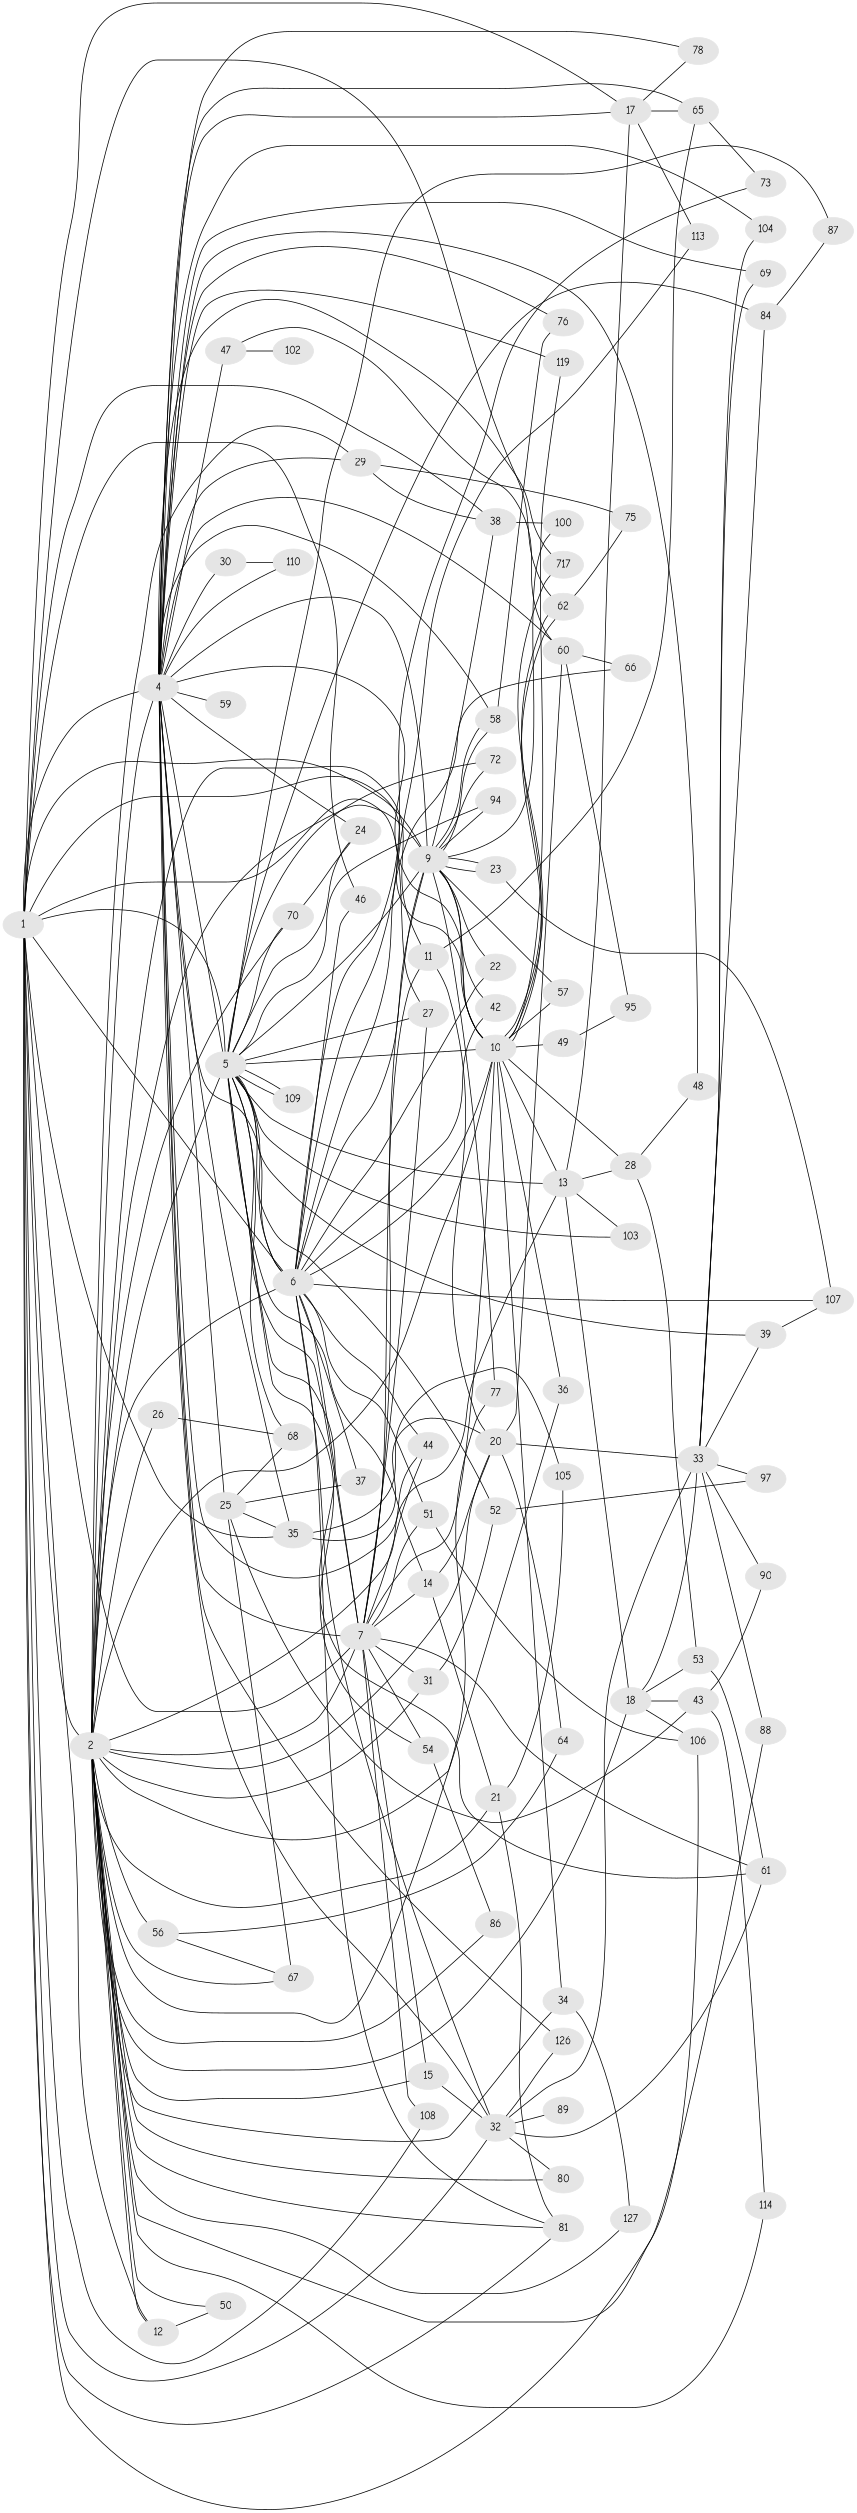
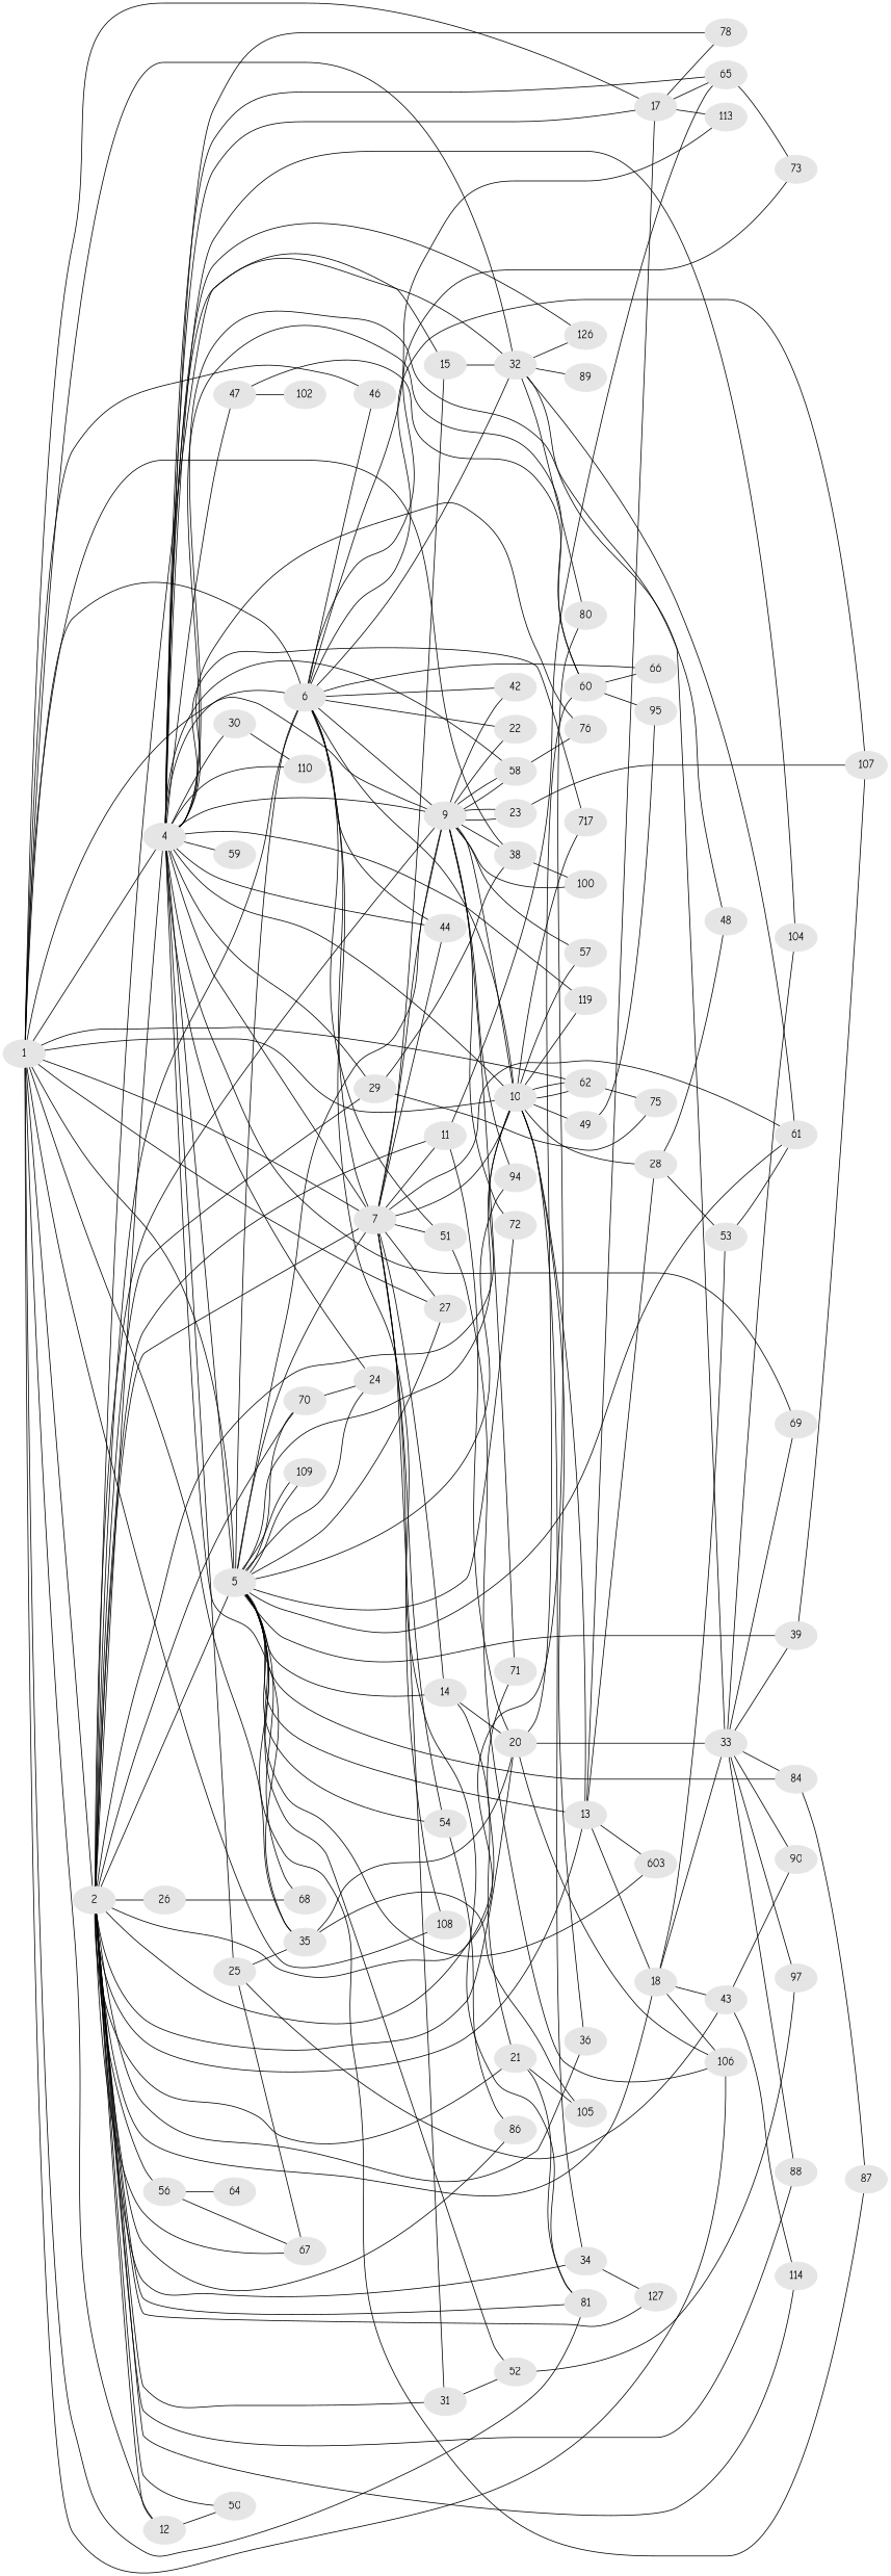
  graph {
    fontname="Comic Neue"
    rankdir=LR
    node [color=gray90 fontname="Comic Neue" style=filled]
    edge [fontname="Comic Neue"]
    1 [super="+40"]
    2 [super="+3"]
    4 [super="+8"]
    5 [super="+16"]
    6 [super="+91"]
    7 [super="+85"]
    9 [super="+45"]
    10 [super="+63"]
    12
    17 [super="+41"]
    27 [super="+83"]
    32 [super="+125"]
    35 [super="+92"]
    38 [super="+115"]
    46
    62 [super="+74"]
    81 [super="+111"]
    106 [super="+123"]
    108
    11 [super="+121"]
    13
    15
    18 [super="+19"]
    20
    21 [super="+112"]
    26
    29
    31
    34
    36
    50
    56 [super="+71"]
    67
    70
-   77
+   77 [label=71]
    n36 [label=80]
    86
    88
    114
    127
    24 [super="+80"]
    25 [super="+99"]
    30
    44
    47
    48
    58 [super="+79"]
    59
    60 [super="+98"]
    65 [super="+93"]
    69
    76
    78
    104
    110
    n56 [label=717]
    119
    126
    14 [super="+122"]
    39
    52
    54
    61 [super="+95"]
    68 [super="+118"]
    72
    84
    87
    94
-   103
+   103 [label=603]
    109
    22
-   37
    42
    51
    66
    73
    107 [super="+116"]
    113
    23
    57
    100
    49
    28
    33 [super="+55"]
    89
    105
    75
    43
    53 [super="+101"]
    64
    102
    n92 [label=95]
    97
    90
    1 -- 2 [weight=2]
    1 -- 4 [weight=2]
    1 -- 5
    1 -- 6
    1 -- 7
    1 -- 9
    1 -- 10
    1 -- 12
    1 -- 17
    1 -- 27
    1 -- 32
    1 -- 35
    1 -- 38
    1 -- 46
    1 -- 62
    1 -- 81
    1 -- 106
    1 -- 108
    2 -- 4 [weight=4]
    2 -- 5 [weight=2]
    2 -- 6 [weight=2]
    2 -- 7 [weight=2]
    2 -- 9 [weight=2]
    2 -- 10 [weight=2]
    2 -- 12
    2 -- 81
    2 -- 11 [weight=2]
    2 -- 13
    2 -- 15
    2 -- 18 [weight=2]
    2 -- 20
    2 -- 21 [weight=2]
    2 -- 26 [weight=2]
    2 -- 29
    2 -- 31
    2 -- 34
    2 -- 36
    2 -- 50
    2 -- 56 [weight=2]
    2 -- 67
    2 -- 70
    2 -- 77
    2 -- n36
    2 -- 86
    2 -- 88
    2 -- 114
    2 -- 127
    4 -- 5 [weight=2]
    4 -- 6 [weight=2]
    4 -- 7 [weight=2]
    4 -- 9 [weight=2]
    4 -- 10 [weight=2]
    4 -- 17
    4 -- 32
    4 -- 35
    4 -- 29
    4 -- 24
    4 -- 25 [weight=2]
    4 -- 30 [weight=2]
    4 -- 44
    4 -- 47
    4 -- 48
    4 -- 58
    4 -- 59
    4 -- 60
    4 -- 65
    4 -- 69
    4 -- 76
    4 -- 78
    4 -- 104
    4 -- 110
    4 -- n56
    4 -- 119
    4 -- 126
    5 -- 6
    5 -- 7
    5 -- 9
    5 -- 10
    5 -- 27
    5 -- 13
    5 -- 70
    5 -- 24
    5 -- 14
    5 -- 39
    5 -- 52
    5 -- 54
    5 -- 61
    5 -- 68
    5 -- 72
    5 -- 84
    5 -- 87
    5 -- 94
    5 -- 103
    5 -- 109
    5 -- 109
    6 -- 7
    6 -- 9 [weight=2]
    6 -- 10
    6 -- 32
    6 -- 46
    6 -- 81
    6 -- 44
    6 -- 22
-   6 -- 37
    6 -- 42
    6 -- 51
    6 -- 66
    6 -- 73
    6 -- 107
    6 -- 113
    7 -- 9
    7 -- 10
    7 -- 27
    7 -- 108
    7 -- 11
    7 -- 15
    7 -- 31
    7 -- 44
    7 -- 14
    7 -- 54
    7 -- 61
    7 -- 51
    9 -- 10 [weight=2]
    9 -- 38
    9 -- 77
    9 -- 58
    9 -- 58
    9 -- 72
    9 -- 94
    9 -- 22
    9 -- 42
    9 -- 23
    9 -- 23
    9 -- 57
    9 -- 100
    10 -- 62
    10 -- 62
    10 -- 13
    10 -- 34
    10 -- 36
    10 -- n56
    10 -- 119
    10 -- 57
    10 -- 49
    10 -- 28
    12 -- 50
    17 -- 65
    17 -- 78
    17 -- 113
    32 -- n36
    32 -- 126
    32 -- 61
    32 -- 33
    32 -- 89
    35 -- 20
    35 -- 105
    38 -- 100
    62 -- 75
    11 -- 20
    11 -- 65
    13 -- 17
    13 -- 18
    13 -- 103
    13 -- 28
    15 -- 32
    18 -- 106
    18 -- 33
    18 -- 43
    18 -- 53
    20 -- 60
    20 -- 33
-   20 -- 64
+   20 -- 106
    21 -- 81
    21 -- 105
    26 -- 68
    29 -- 38
    29 -- 75
    31 -- 52
    34 -- 127
    56 -- 67
    56 -- 64
    70 -- 24
    25 -- 35
    25 -- 67
-   25 -- 68
-   25 -- 37
    25 -- 43
    30 -- 110
    47 -- 60
    47 -- 102
    58 -- 76
    60 -- 66
    60 -- n92
    65 -- 73
    14 -- 20
    14 -- 21
    39 -- 107
    52 -- 97
    54 -- 86
    84 -- 87
    51 -- 106
    23 -- 107
    49 -- n92
    28 -- 48
    28 -- 53
    33 -- 88
    33 -- 69
    33 -- 104
    33 -- 39
    33 -- 84
    33 -- 97
    33 -- 90
    43 -- 114
    43 -- 90
    53 -- 61
  }
